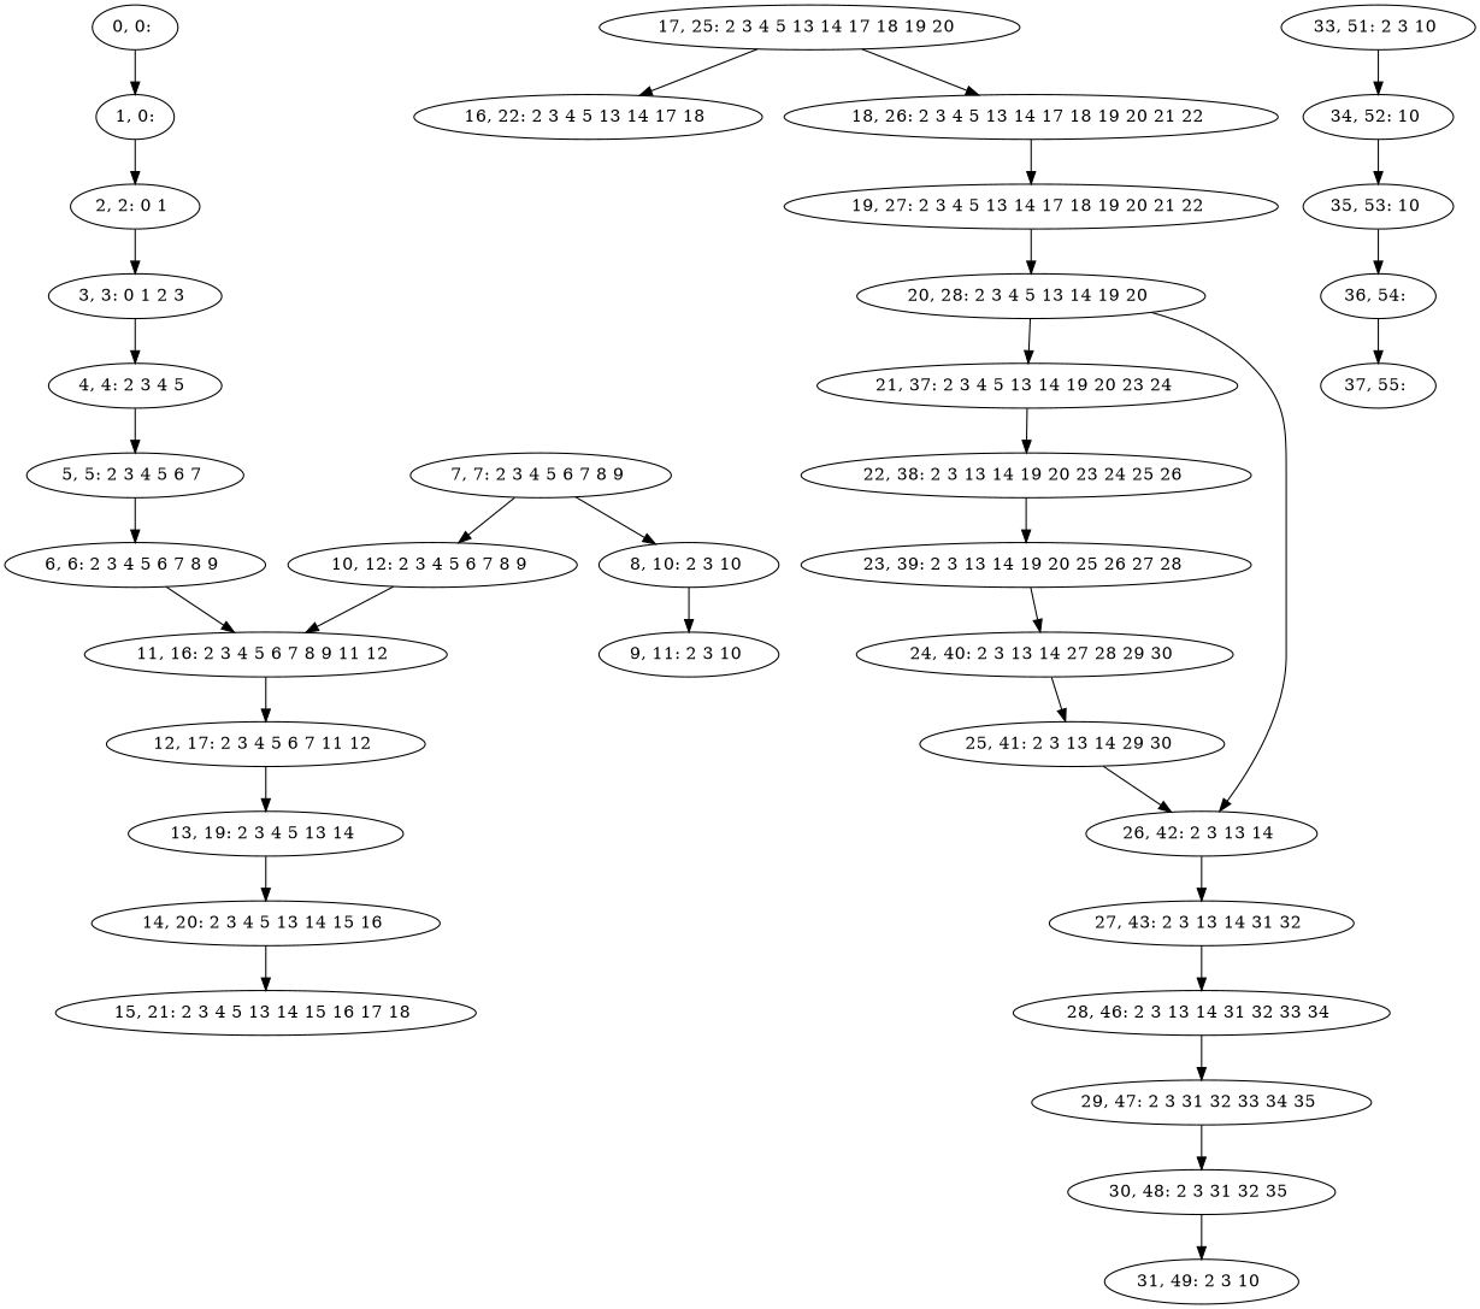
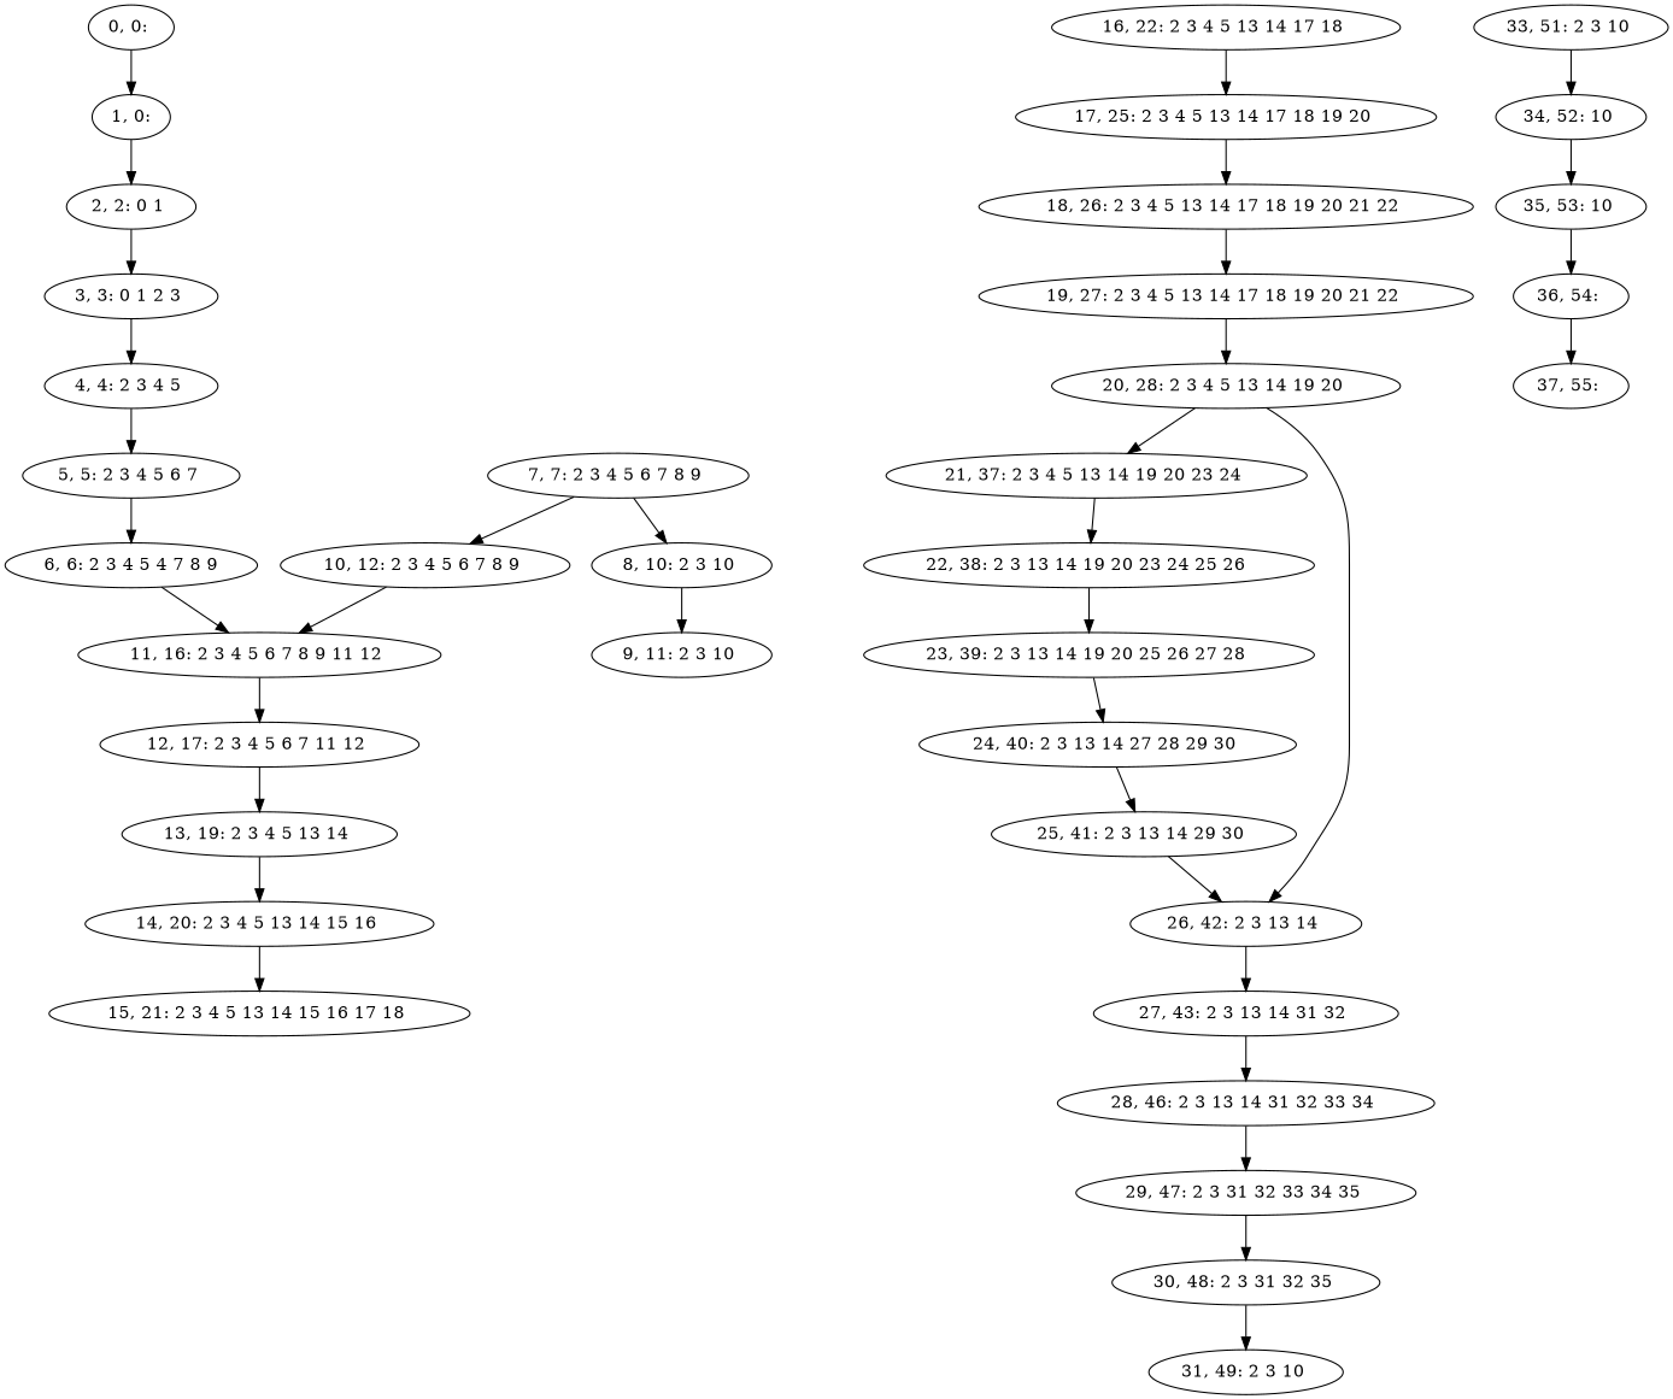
  digraph {
    n1 [label="0, 0: "]
    n2 [label="1, 0:"]
    n3 [label="2, 2: 0 1 "]
    n4 [label="3, 3: 0 1 2 3 "]
    n5 [label="4, 4: 2 3 4 5 "]
    n6 [label="5, 5: 2 3 4 5 6 7 "]
-   n7 [label="6, 6: 2 3 4 5 6 7 8 9 "]
+   n7 [label="6, 6: 2 3 4 5 4 7 8 9"]
    n8 [label="11, 16: 2 3 4 5 6 7 8 9 11 12 "]
    n9 [label="7, 7: 2 3 4 5 6 7 8 9 "]
    n10 [label="8, 10: 2 3 10 "]
    n11 [label="10, 12: 2 3 4 5 6 7 8 9 "]
    n12 [label="9, 11: 2 3 10 "]
    n13 [label="12, 17: 2 3 4 5 6 7 11 12 "]
    n14 [label="13, 19: 2 3 4 5 13 14 "]
    n15 [label="14, 20: 2 3 4 5 13 14 15 16 "]
    n16 [label="15, 21: 2 3 4 5 13 14 15 16 17 18 "]
    n17 [label="16, 22: 2 3 4 5 13 14 17 18 "]
    n18 [label="17, 25: 2 3 4 5 13 14 17 18 19 20 "]
    n19 [label="18, 26: 2 3 4 5 13 14 17 18 19 20 21 22 "]
    n20 [label="19, 27: 2 3 4 5 13 14 17 18 19 20 21 22 "]
    n21 [label="20, 28: 2 3 4 5 13 14 19 20 "]
    n22 [label="21, 37: 2 3 4 5 13 14 19 20 23 24 "]
    n23 [label="26, 42: 2 3 13 14 "]
    n24 [label="22, 38: 2 3 13 14 19 20 23 24 25 26 "]
    n25 [label="27, 43: 2 3 13 14 31 32 "]
    n26 [label="23, 39: 2 3 13 14 19 20 25 26 27 28 "]
    n27 [label="24, 40: 2 3 13 14 27 28 29 30 "]
    n28 [label="25, 41: 2 3 13 14 29 30 "]
    n29 [label="28, 46: 2 3 13 14 31 32 33 34 "]
    n30 [label="29, 47: 2 3 31 32 33 34 35 "]
    n31 [label="30, 48: 2 3 31 32 35 "]
    n32 [label="31, 49: 2 3 10 "]
    n33 [label="33, 51: 2 3 10 "]
    n34 [label="34, 52: 10 "]
    n35 [label="35, 53: 10 "]
    n36 [label="36, 54: "]
    n37 [label="37, 55: "]
    n1 -> n2
    n2 -> n3
    n3 -> n4
    n4 -> n5
    n5 -> n6
    n6 -> n7
    n7 -> n8
    n8 -> n13
    n9 -> n10
    n9 -> n11
    n10 -> n12
    n11 -> n8
    n13 -> n14
    n14 -> n15
    n15 -> n16
-   n18 -> n17
+   n17 -> n18
    n18 -> n19
    n19 -> n20
    n20 -> n21
    n21 -> n22
    n21 -> n23
    n22 -> n24
    n23 -> n25
    n24 -> n26
    n25 -> n29
    n26 -> n27
    n27 -> n28
    n28 -> n23
    n29 -> n30
    n30 -> n31
    n31 -> n32
    n33 -> n34
    n34 -> n35
    n35 -> n36
    n36 -> n37
  }
